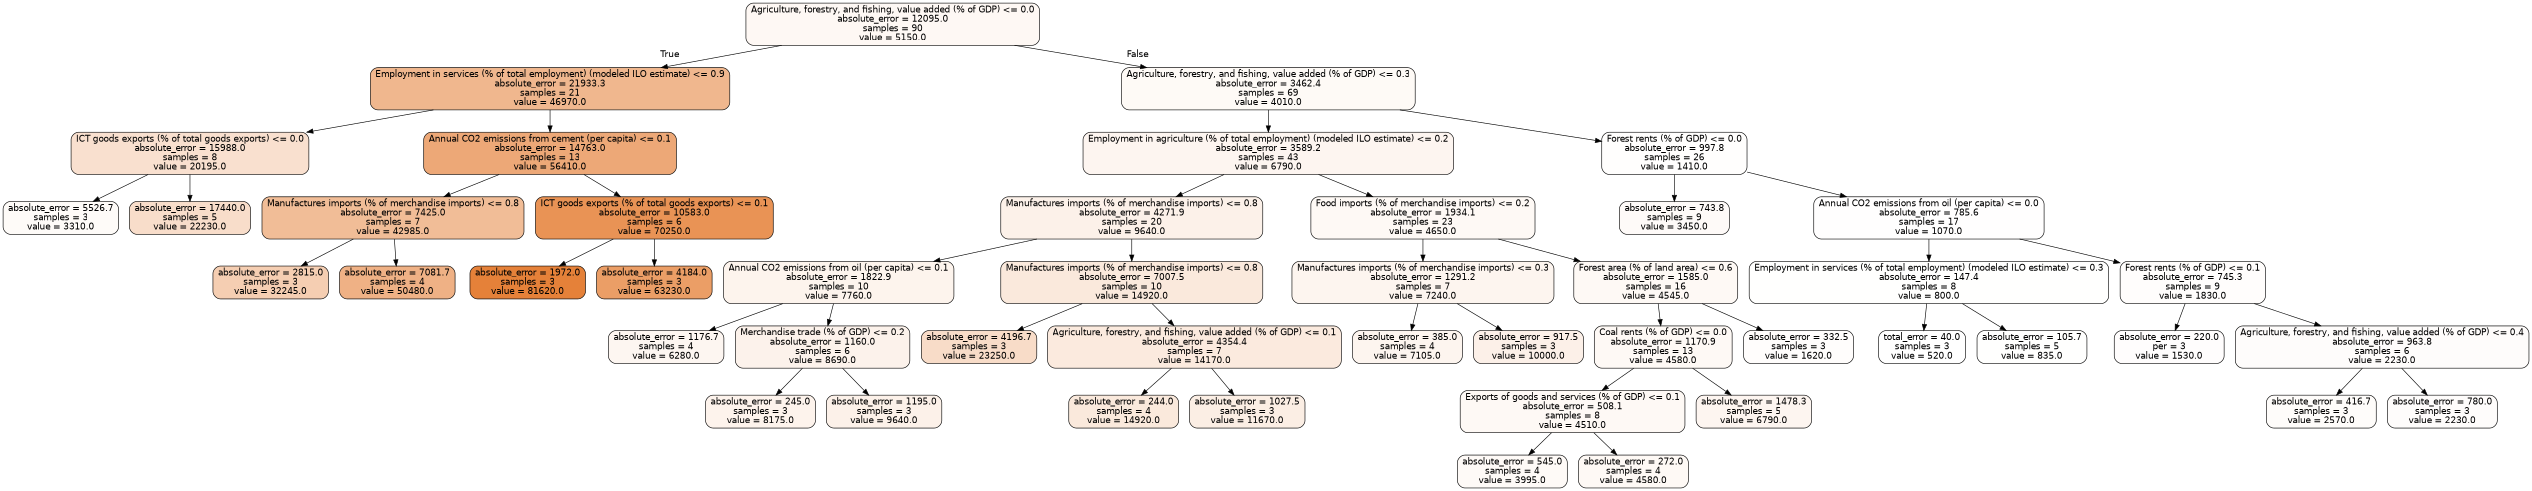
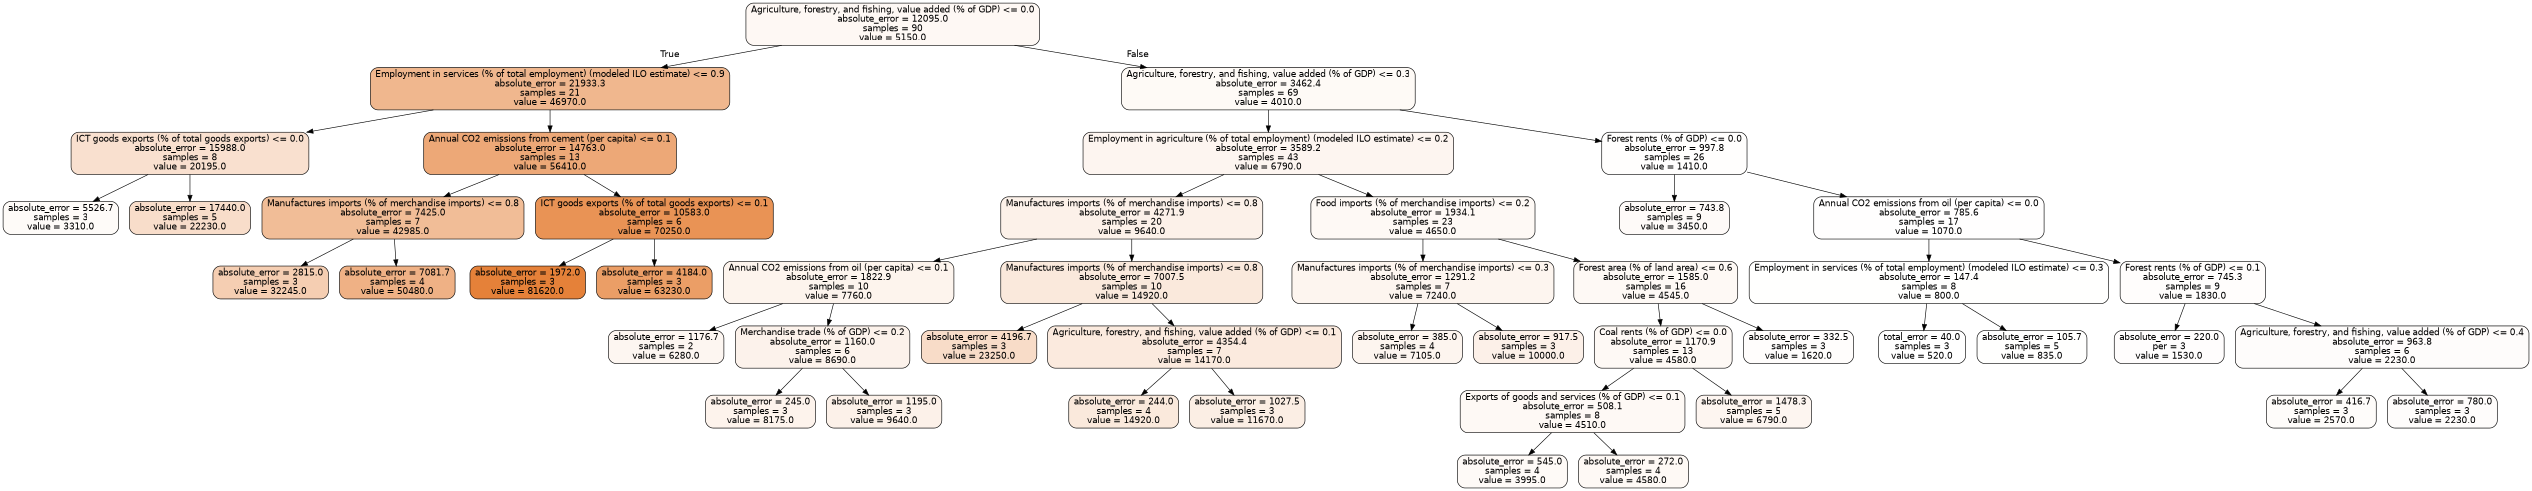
  digraph {
    node [color=black fillcolor="#fef9f5" fontname=helvetica shape=box style="filled, rounded"]
    edge [fontname=helvetica]
    n1 [fillcolor="#fef8f4" label="Agriculture, forestry, and fishing, value added (% of GDP) <= 0.0\nabsolute_error = 12095.0\nsamples = 90\nvalue = 5150.0"]
    n2 [fillcolor="#f0b78e" label="Employment in services (% of total employment) (modeled ILO estimate) <= 0.9\nabsolute_error = 21933.3\nsamples = 21\nvalue = 46970.0"]
    n3 [fillcolor="#fefaf6" label="Agriculture, forestry, and fishing, value added (% of GDP) <= 0.3\nabsolute_error = 3462.4\nsamples = 69\nvalue = 4010.0"]
    n4 [fillcolor="#f9e0cf" label="ICT goods exports (% of total goods exports) <= 0.0\nabsolute_error = 15988.0\nsamples = 8\nvalue = 20195.0"]
    n5 [fillcolor="#eda877" label="Annual CO2 emissions from cement (per capita) <= 0.1\nabsolute_error = 14763.0\nsamples = 13\nvalue = 56410.0"]
    n6 [fillcolor="#fdf5f0" label="Employment in agriculture (% of total employment) (modeled ILO estimate) <= 0.2\nabsolute_error = 3589.2\nsamples = 43\nvalue = 6790.0"]
    n7 [fillcolor="#fffefd" label="Forest rents (% of GDP) <= 0.0\nabsolute_error = 997.8\nsamples = 26\nvalue = 1410.0"]
    n8 [fillcolor="#fefbf8" label="absolute_error = 5526.7\nsamples = 3\nvalue = 3310.0"]
    n9 [fillcolor="#f8ddca" label="absolute_error = 17440.0\nsamples = 5\nvalue = 22230.0"]
    n10 [fillcolor="#f1bd97" label="Manufactures imports (% of merchandise imports) <= 0.8\nabsolute_error = 7425.0\nsamples = 7\nvalue = 42985.0"]
    n11 [fillcolor="#e99355" label="ICT goods exports (% of total goods exports) <= 0.1\nabsolute_error = 10583.0\nsamples = 6\nvalue = 70250.0"]
    n12 [fillcolor="#f5ceb2" label="absolute_error = 2815.0\nsamples = 3\nvalue = 32245.0"]
    n13 [fillcolor="#efb185" label="absolute_error = 7081.7\nsamples = 4\nvalue = 50480.0"]
    n14 [fillcolor="#e58139" label="absolute_error = 1972.0\nsamples = 3\nvalue = 81620.0"]
    n15 [fillcolor="#eb9e66" label="absolute_error = 4184.0\nsamples = 3\nvalue = 63230.0"]
    n16 [fillcolor="#fcf1e9" label="Manufactures imports (% of merchandise imports) <= 0.8\nabsolute_error = 4271.9\nsamples = 20\nvalue = 9640.0"]
    n17 [label="Food imports (% of merchandise imports) <= 0.2\nabsolute_error = 1934.1\nsamples = 23\nvalue = 4650.0"]
    n18 [fillcolor="#fefaf8" label="absolute_error = 743.8\nsamples = 9\nvalue = 3450.0"]
    n19 [fillcolor="#fffefe" label="Annual CO2 emissions from oil (per capita) <= 0.0\nabsolute_error = 785.6\nsamples = 17\nvalue = 1070.0"]
    n20 [fillcolor="#fdf4ed" label="Annual CO2 emissions from oil (per capita) <= 0.1\nabsolute_error = 1822.9\nsamples = 10\nvalue = 7760.0"]
    n21 [fillcolor="#fae9dc" label="Manufactures imports (% of merchandise imports) <= 0.8\nabsolute_error = 7007.5\nsamples = 10\nvalue = 14920.0"]
    n22 [fillcolor="#fdf5ef" label="Manufactures imports (% of merchandise imports) <= 0.3\nabsolute_error = 1291.2\nsamples = 7\nvalue = 7240.0"]
    n23 [label="Forest area (% of land area) <= 0.6\nabsolute_error = 1585.0\nsamples = 16\nvalue = 4545.0"]
-   n24 [fillcolor="#fdf6f1" label="absolute_error = 1176.7\nsamples = 4\nvalue = 6280.0"]
+   n24 [fillcolor="#fdf6f1" label="absolute_error = 1176.7\nsamples = 2\nvalue = 6280.0"]
    n25 [fillcolor="#fcf2eb" label="Merchandise trade (% of GDP) <= 0.2\nabsolute_error = 1160.0\nsamples = 6\nvalue = 8690.0"]
    n26 [fillcolor="#f8dcc8" label="absolute_error = 4196.7\nsamples = 3\nvalue = 23250.0"]
    n27 [fillcolor="#fbeade" label="Agriculture, forestry, and fishing, value added (% of GDP) <= 0.1\nabsolute_error = 4354.4\nsamples = 7\nvalue = 14170.0"]
    n28 [fillcolor="#fdf3ec" label="absolute_error = 245.0\nsamples = 3\nvalue = 8175.0"]
    n29 [fillcolor="#fcf1e9" label="absolute_error = 1195.0\nsamples = 3\nvalue = 9640.0"]
    n30 [fillcolor="#fae9dc" label="absolute_error = 244.0\nsamples = 4\nvalue = 14920.0"]
    n31 [fillcolor="#fbeee4" label="absolute_error = 1027.5\nsamples = 3\nvalue = 11670.0"]
    n32 [fillcolor="#fdf5ef" label="absolute_error = 385.0\nsamples = 4\nvalue = 7105.0"]
    n33 [fillcolor="#fcf0e8" label="absolute_error = 917.5\nsamples = 3\nvalue = 10000.0"]
    n34 [label="Coal rents (% of GDP) <= 0.0\nabsolute_error = 1170.9\nsamples = 13\nvalue = 4580.0"]
    n35 [fillcolor="#fffdfc" label="absolute_error = 332.5\nsamples = 3\nvalue = 1620.0"]
    n36 [label="Exports of goods and services (% of GDP) <= 0.1\nabsolute_error = 508.1\nsamples = 8\nvalue = 4510.0"]
    n37 [fillcolor="#fdf5f0" label="absolute_error = 1478.3\nsamples = 5\nvalue = 6790.0"]
    n38 [fillcolor="#fefaf7" label="absolute_error = 545.0\nsamples = 4\nvalue = 3995.0"]
    n39 [label="absolute_error = 272.0\nsamples = 4\nvalue = 4580.0"]
    n40 [fillcolor="#fffffe" label="Employment in services (% of total employment) (modeled ILO estimate) <= 0.3\nabsolute_error = 147.4\nsamples = 8\nvalue = 800.0"]
    n41 [fillcolor="#fffdfc" label="Forest rents (% of GDP) <= 0.1\nabsolute_error = 745.3\nsamples = 9\nvalue = 1830.0"]
    n42 [fillcolor="#ffffff" label="total_error = 40.0\nsamples = 3\nvalue = 520.0"]
    n43 [fillcolor="#fffffe" label="absolute_error = 105.7\nsamples = 5\nvalue = 835.0"]
    n44 [fillcolor="#fffdfd" label="absolute_error = 220.0\nper = 3\nvalue = 1530.0"]
    n45 [fillcolor="#fefcfb" label="Agriculture, forestry, and fishing, value added (% of GDP) <= 0.4\nabsolute_error = 963.8\nsamples = 6\nvalue = 2230.0"]
    n46 [fillcolor="#fefcfa" label="absolute_error = 416.7\nsamples = 3\nvalue = 2570.0"]
    n47 [fillcolor="#fefcfb" label="absolute_error = 780.0\nsamples = 3\nvalue = 2230.0"]
    n1 -> n2 [headlabel=True labelangle=45 labeldistance=2.5]
    n1 -> n3 [headlabel=False labelangle=-45 labeldistance=2.5]
    n2 -> n4
    n2 -> n5
    n3 -> n6
    n3 -> n7
    n4 -> n8
    n4 -> n9
    n5 -> n10
    n5 -> n11
    n6 -> n16
    n6 -> n17
    n7 -> n18
    n7 -> n19
    n10 -> n12
    n10 -> n13
    n11 -> n14
    n11 -> n15
    n16 -> n20
    n16 -> n21
    n17 -> n22
    n17 -> n23
    n19 -> n40
    n19 -> n41
    n20 -> n24
    n20 -> n25
    n21 -> n26
    n21 -> n27
    n22 -> n32
    n22 -> n33
    n23 -> n34
    n23 -> n35
    n25 -> n28
    n25 -> n29
    n27 -> n30
    n27 -> n31
    n34 -> n36
    n34 -> n37
    n36 -> n38
    n36 -> n39
    n40 -> n42
    n40 -> n43
    n41 -> n44
    n41 -> n45
    n45 -> n46
    n45 -> n47
  }
